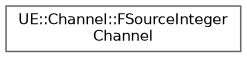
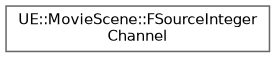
  digraph {
    rankdir=LR
-   n1 [color=grey40 fillcolor=white fontname=Helvetica fontsize=10 height=0.2 label="UE::Channel::FSourceInteger\lChannel" shape=box style=filled width=0.4]
+   n1 [color=grey40 fillcolor=white fontname=Helvetica fontsize=10 height=0.2 label="UE::MovieScene::FSourceInteger\lChannel" shape=box style=filled width=0.4]
  }
